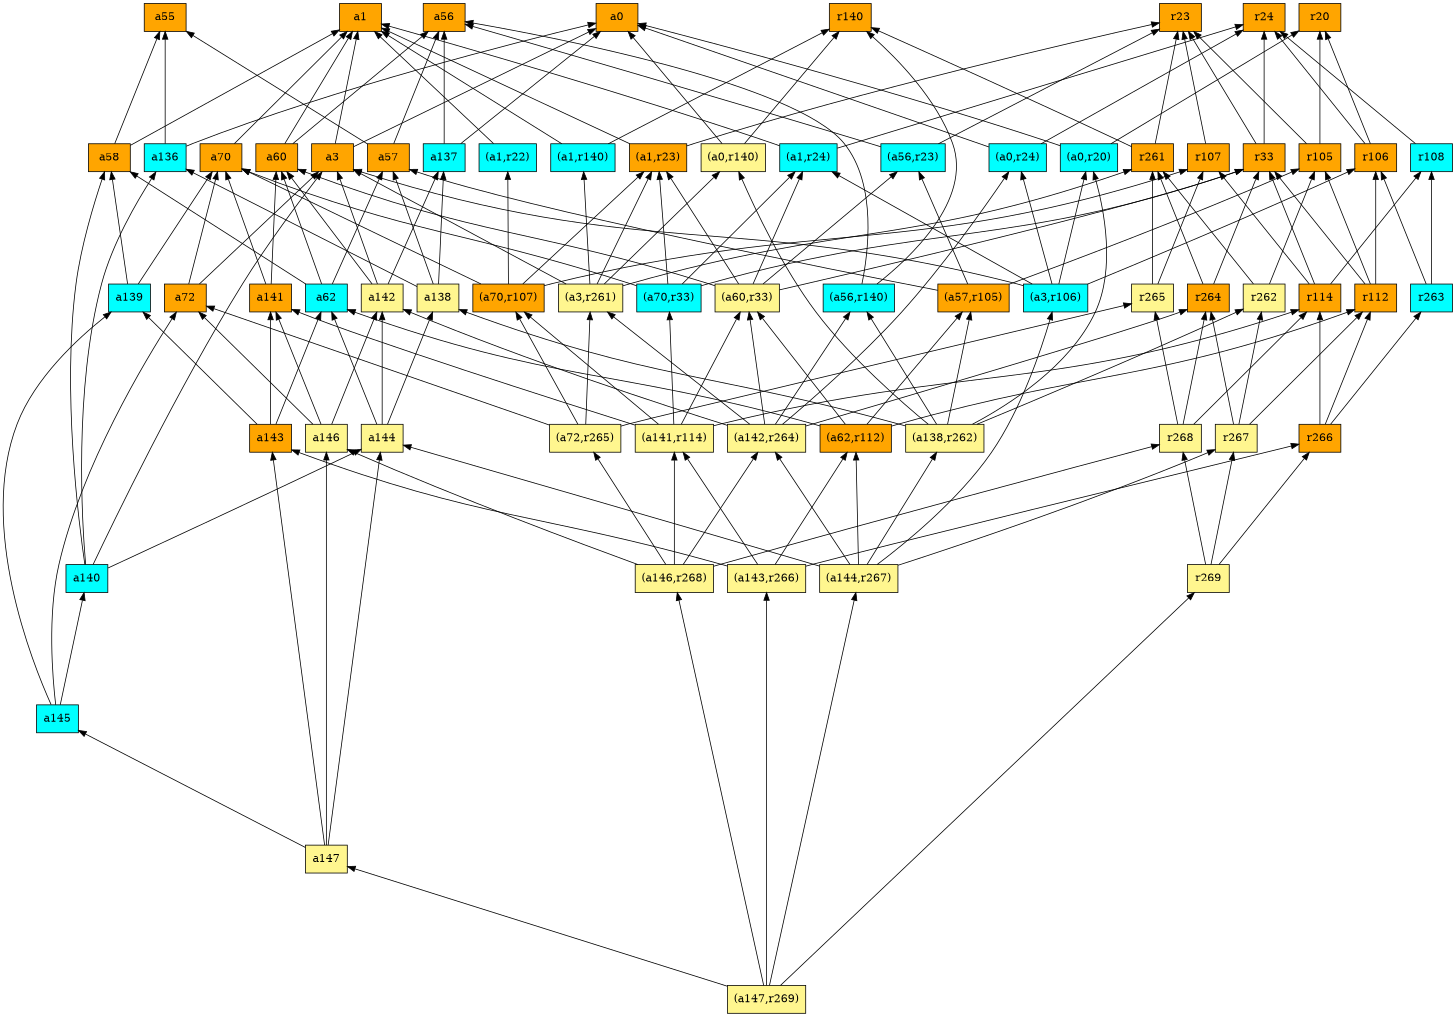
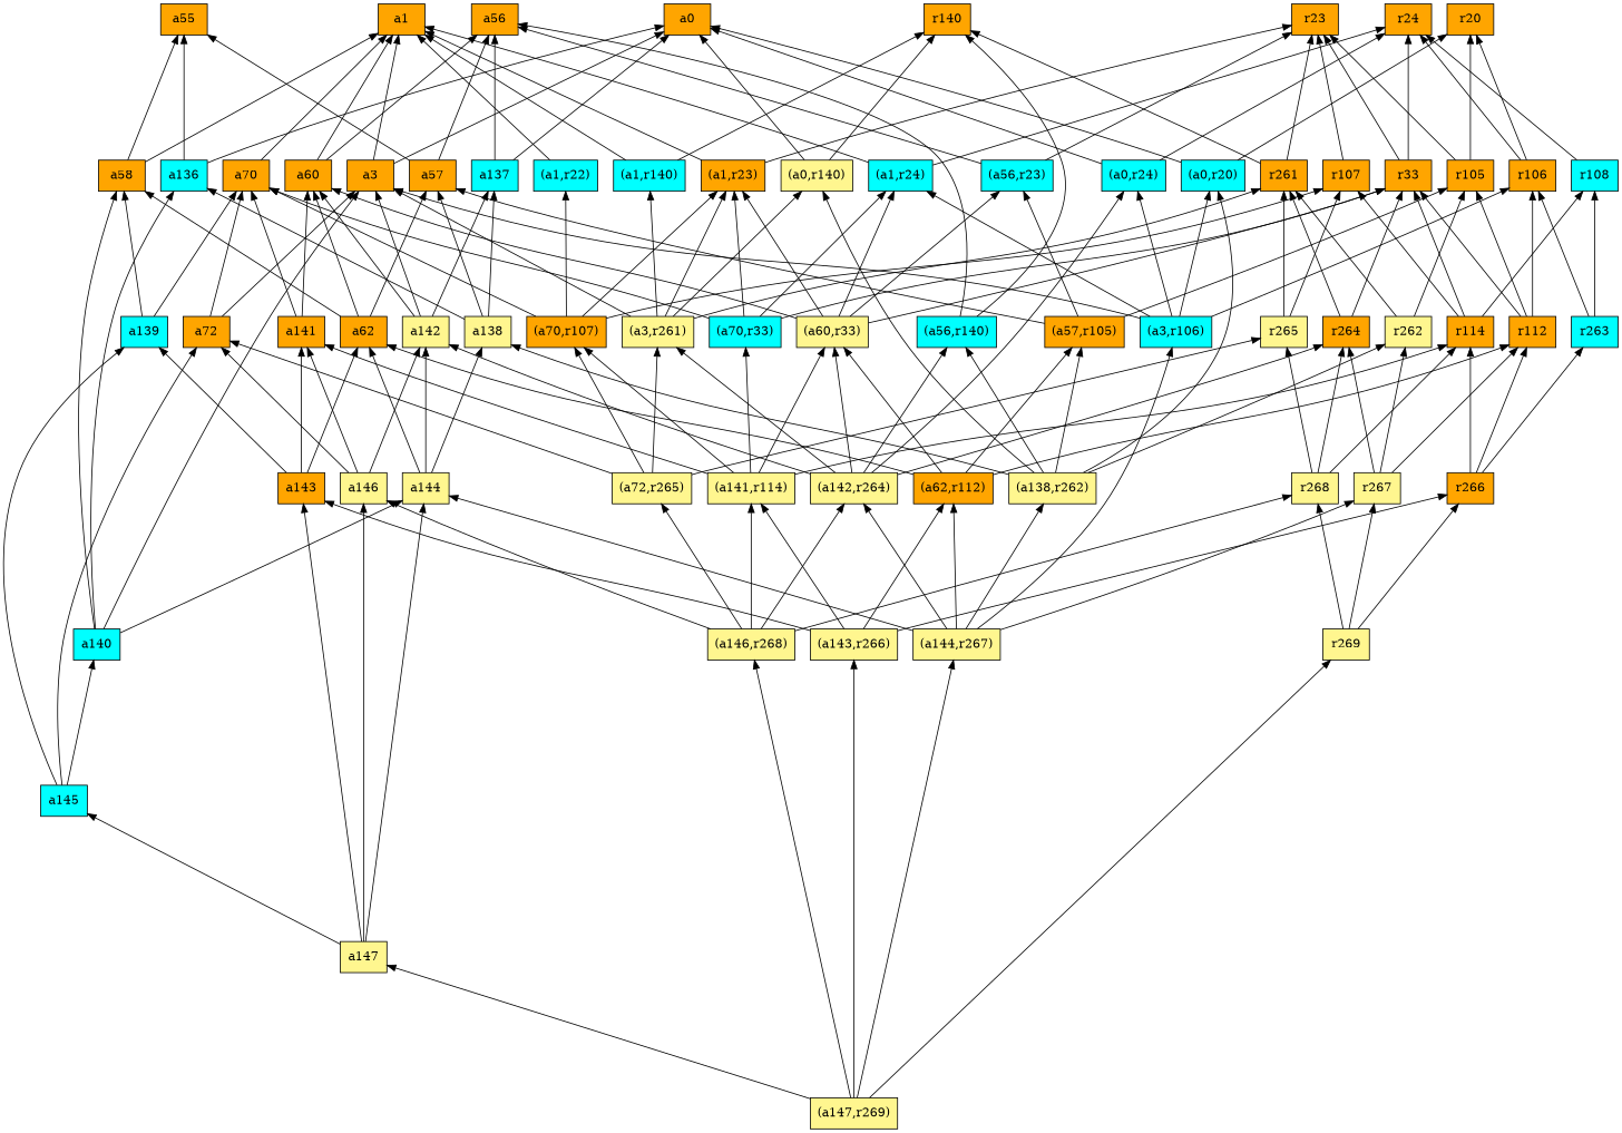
  digraph {
    rankdir=BT
    ranksep=2.0
    node [fillcolor=orange shape=record style=filled]
    n1 [fillcolor=cyan label="{(a56,r23)}"]
    n2 [label="{a56}"]
    n3 [label="{r23}"]
    n4 [fillcolor=khaki1 label="{(a142,r264)}"]
    n5 [fillcolor=khaki1 label="{a142}"]
    n6 [label="{r264}"]
    n7 [fillcolor=cyan label="{(a56,r140)}"]
    n8 [fillcolor=cyan label="{(a0,r24)}"]
    n9 [fillcolor=khaki1 label="{(a3,r261)}"]
    n10 [fillcolor=khaki1 label="{(a60,r33)}"]
    n11 [label="{a60}"]
    n12 [label="{a3}"]
    n13 [fillcolor=cyan label="{a137}"]
    n14 [label="{r261}"]
    n15 [label="{r33}"]
    n16 [label="{r140}"]
    n17 [label="{r24}"]
    n18 [label="{a0}"]
    n19 [fillcolor=khaki1 label="{(a0,r140)}"]
    n20 [label="{(a1,r23)}"]
    n21 [fillcolor=cyan label="{(a1,r140)}"]
    n22 [fillcolor=cyan label="{(a1,r24)}"]
    n23 [label="{a141}"]
    n24 [label="{a70}"]
    n25 [label="{a1}"]
    n26 [fillcolor=khaki1 label="{(a144,r267)}"]
    n27 [fillcolor=khaki1 label="{(a138,r262)}"]
    n28 [label="{(a62,r112)}"]
    n29 [fillcolor=khaki1 label="{r267}"]
    n30 [fillcolor=cyan label="{(a3,r106)}"]
    n31 [fillcolor=khaki1 label="{a144}"]
    n32 [fillcolor=khaki1 label="{r262}"]
    n33 [label="{(a57,r105)}"]
    n34 [fillcolor=cyan label="{(a0,r20)}"]
    n35 [fillcolor=khaki1 label="{a138}"]
-   n36 [fillcolor=cyan label="{a62}"]
+   n36 [label="{a62}"]
    n37 [label="{r112}"]
    n38 [label="{r106}"]
    n39 [fillcolor=cyan label="{(a1,r22)}"]
    n40 [label="{r105}"]
    n41 [label="{a57}"]
    n42 [label="{r20}"]
    n43 [fillcolor=cyan label="{a136}"]
    n44 [fillcolor=khaki1 label="{(a143,r266)}"]
    n45 [fillcolor=khaki1 label="{(a141,r114)}"]
    n46 [label="{a143}"]
    n47 [label="{r266}"]
    n48 [label="{(a70,r107)}"]
    n49 [fillcolor=cyan label="{(a70,r33)}"]
    n50 [label="{r114}"]
    n51 [fillcolor=cyan label="{a139}"]
    n52 [fillcolor=cyan label="{r263}"]
    n53 [label="{r107}"]
    n54 [fillcolor=cyan label="{a145}"]
    n55 [fillcolor=cyan label="{a140}"]
    n56 [label="{a72}"]
    n57 [label="{a58}"]
    n58 [fillcolor=cyan label="{r108}"]
    n59 [label="{a55}"]
    n60 [fillcolor=khaki1 label="{(a147,r269)}"]
    n61 [fillcolor=khaki1 label="{(a146,r268)}"]
    n62 [fillcolor=khaki1 label="{a147}"]
    n63 [fillcolor=khaki1 label="{r269}"]
    n64 [fillcolor=khaki1 label="{r268}"]
    n65 [fillcolor=khaki1 label="{(a72,r265)}"]
    n66 [fillcolor=khaki1 label="{a146}"]
    n67 [fillcolor=khaki1 label="{r265}"]
    n1 -> n2
    n1 -> n3
    n4 -> n5
    n4 -> n6
    n4 -> n7
    n4 -> n8
    n4 -> n9
    n4 -> n10
    n5 -> n11
    n5 -> n12
    n5 -> n13
    n6 -> n14
    n6 -> n15
    n7 -> n2
    n7 -> n16
    n8 -> n17
    n8 -> n18
    n9 -> n12
    n9 -> n14
    n9 -> n19
    n9 -> n20
    n9 -> n21
    n10 -> n1
    n10 -> n11
    n10 -> n15
    n10 -> n20
    n10 -> n22
    n11 -> n2
    n11 -> n25
    n12 -> n18
    n12 -> n25
    n13 -> n2
    n13 -> n18
    n14 -> n3
    n14 -> n16
    n15 -> n3
    n15 -> n17
    n19 -> n16
    n19 -> n18
    n20 -> n3
    n20 -> n25
    n21 -> n16
    n21 -> n25
    n22 -> n17
    n22 -> n25
    n23 -> n11
    n23 -> n24
    n24 -> n25
    n26 -> n4
    n26 -> n27
    n26 -> n28
    n26 -> n29
    n26 -> n30
    n26 -> n31
    n27 -> n7
    n27 -> n19
    n27 -> n32
    n27 -> n33
    n27 -> n34
    n27 -> n35
    n28 -> n10
    n28 -> n33
    n28 -> n36
    n28 -> n37
    n29 -> n6
    n29 -> n32
    n29 -> n37
    n30 -> n8
    n30 -> n12
    n30 -> n22
    n30 -> n34
    n30 -> n38
    n31 -> n5
    n31 -> n35
    n31 -> n36
    n32 -> n14
    n32 -> n40
    n33 -> n1
    n33 -> n40
    n33 -> n41
    n34 -> n18
    n34 -> n42
    n35 -> n13
    n35 -> n41
    n35 -> n43
    n36 -> n11
    n36 -> n41
    n36 -> n57
    n37 -> n15
    n37 -> n38
    n37 -> n40
    n38 -> n17
    n38 -> n42
    n39 -> n25
    n40 -> n3
    n40 -> n42
    n41 -> n2
    n41 -> n59
    n43 -> n18
    n43 -> n59
    n44 -> n28
    n44 -> n45
    n44 -> n46
    n44 -> n47
    n45 -> n10
    n45 -> n23
    n45 -> n48
    n45 -> n49
    n45 -> n50
    n46 -> n23
    n46 -> n36
    n46 -> n51
    n47 -> n37
    n47 -> n50
    n47 -> n52
    n48 -> n20
    n48 -> n24
    n48 -> n39
    n48 -> n53
    n49 -> n15
    n49 -> n20
    n49 -> n22
    n49 -> n24
    n50 -> n15
    n50 -> n53
    n50 -> n58
    n51 -> n24
    n51 -> n57
    n52 -> n38
    n52 -> n58
    n53 -> n3
    n54 -> n51
    n54 -> n55
    n54 -> n56
    n55 -> n12
    n55 -> n31
    n55 -> n43
    n55 -> n57
    n56 -> n12
    n56 -> n24
    n57 -> n25
    n57 -> n59
    n58 -> n17
    n60 -> n26
    n60 -> n44
    n60 -> n61
    n60 -> n62
    n60 -> n63
    n61 -> n4
    n61 -> n45
    n61 -> n64
    n61 -> n65
    n61 -> n66
    n62 -> n31
    n62 -> n46
    n62 -> n54
    n62 -> n66
    n63 -> n29
    n63 -> n47
    n63 -> n64
    n64 -> n6
    n64 -> n50
    n64 -> n67
    n65 -> n9
    n65 -> n48
    n65 -> n56
    n65 -> n67
    n66 -> n5
    n66 -> n23
    n66 -> n56
    n67 -> n14
    n67 -> n53
  }
